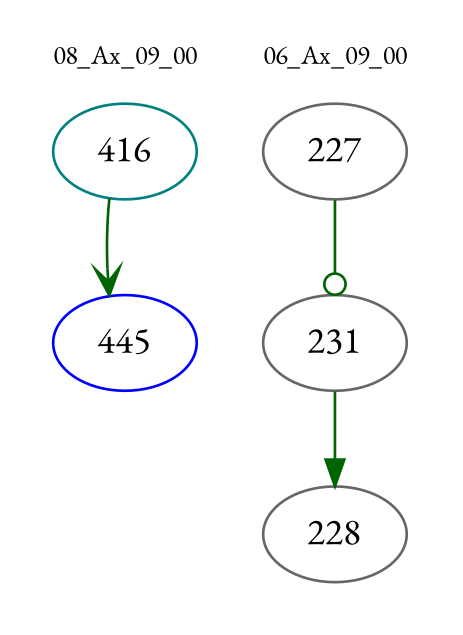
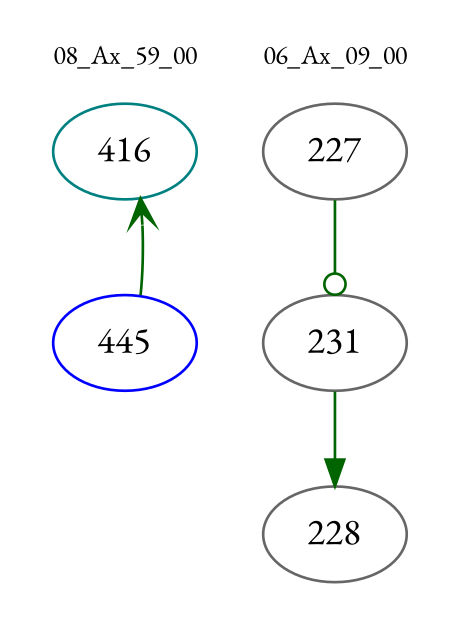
  digraph {
    fontname="EB Garamond"
    node [color=gray40 fontname="EB Garamond"]
    edge [color=darkgreen fontname="EB Garamond"]
    n1 [color=teal label=416]
    n2 [color=blue label=445]
    n3 [label=227]
    n4 [label=231]
    n5 [label=228]
    subgraph cluster_1 {
      color=white
      fontsize=10
-     label="08_Ax_09_00"
+     label="08_Ax_59_00"
      n1
      n2
    }
    subgraph cluster_2 {
      color=white
      fontsize=10
      label="06_Ax_09_00"
      n3
      n4
      n5
    }
-   n1 -> n2 [arrowhead=vee]
+   n2 -> n1 [arrowhead=vee]
    n3 -> n4 [arrowhead=odot]
    n4 -> n5 [arrowhead=normal]
  }
